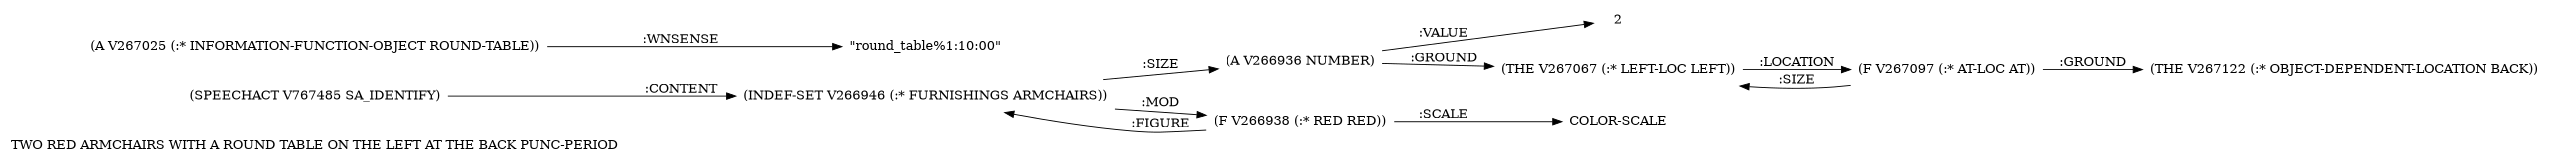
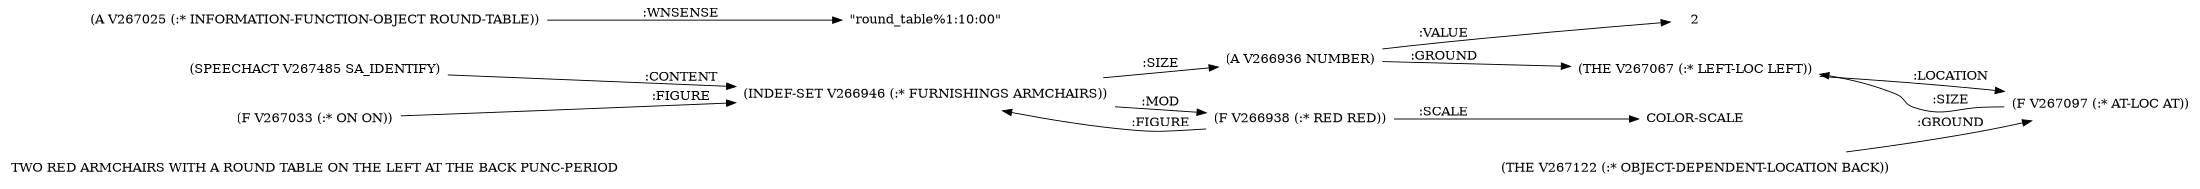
  digraph {
    rankdir=LR
    node [shape=none]
    "TWO RED ARMCHAIRS WITH A ROUND TABLE ON THE LEFT AT THE BACK PUNC-PERIOD"
-   n2 [label="(SPEECHACT V767485 SA_IDENTIFY)"]
+   n2 [label="(SPEECHACT V267485 SA_IDENTIFY)"]
    n3 [label="(INDEF-SET V266946 (:* FURNISHINGS ARMCHAIRS))"]
    n4 [label="(A V266936 NUMBER)"]
    n5 [label="(F V266938 (:* RED RED))"]
    n6 [label=2]
    n7 [label="(THE V267067 (:* LEFT-LOC LEFT))"]
+   n8 [label="(F V267033 (:* ON ON))"]
    n9 [label="COLOR-SCALE"]
    n10 [label="(F V267097 (:* AT-LOC AT))"]
    n11 [label="(A V267025 (:* INFORMATION-FUNCTION-OBJECT ROUND-TABLE))"]
    n12 [label="\"round_table%1:10:00\""]
    n13 [label="(THE V267122 (:* OBJECT-DEPENDENT-LOCATION BACK))"]
    n2 -> n3 [label=":CONTENT"]
    n3 -> n4 [label=":SIZE"]
    n3 -> n5 [label=":MOD"]
    n4 -> n6 [label=":VALUE"]
    n4 -> n7 [label=":GROUND"]
    n5 -> n3 [label=":FIGURE"]
    n5 -> n9 [label=":SCALE"]
    n7 -> n10 [label=":LOCATION"]
+   n8 -> n3 [label=":FIGURE"]
    n10 -> n7 [label=":SIZE"]
-   n10 -> n13 [label=":GROUND"]
+   n13 -> n10 [label=":GROUND"]
    n11 -> n12 [label=":WNSENSE"]
  }
